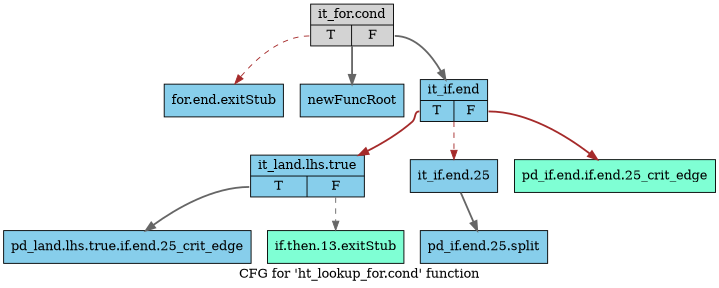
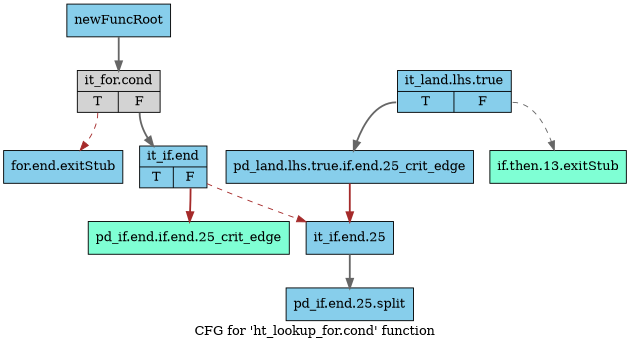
  digraph {
    label="CFG for 'ht_lookup_for.cond' function"
    node [fillcolor=skyblue shape=record style=filled]
    edge [color=gray40 style=bold]
    n1 [label="{newFuncRoot}"]
    n2 [fillcolor=lightgrey label="{it_for.cond|{<s0>T|<s1>F}}"]
    n3 [label="{for.end.exitStub}"]
    n4 [label="{it_if.end|{<s0>T|<s1>F}}"]
    n5 [label="{it_land.lhs.true|{<s0>T|<s1>F}}"]
    n6 [fillcolor=aquamarine label="{pd_if.end.if.end.25_crit_edge}"]
    n7 [label="{it_if.end.25}"]
    n8 [fillcolor=aquamarine label="{if.then.13.exitStub}"]
    n9 [label="{pd_land.lhs.true.if.end.25_crit_edge}"]
    n10 [label="{pd_if.end.25.split}"]
-   n2 -> n1
+   n1 -> n2
    n2 -> n3 [color=brown style=dashed tailport=s0]
    n2 -> n4 [tailport=s1]
-   n4 -> n5 [color=brown tailport=s0]
    n4 -> n6 [color=brown tailport=s1]
    n4 -> n7 [color=brown style=dashed]
    n5 -> n8 [style=dashed tailport=s1]
    n5 -> n9 [tailport=s0]
    n7 -> n10
+   n9 -> n7 [color=brown]
  }
